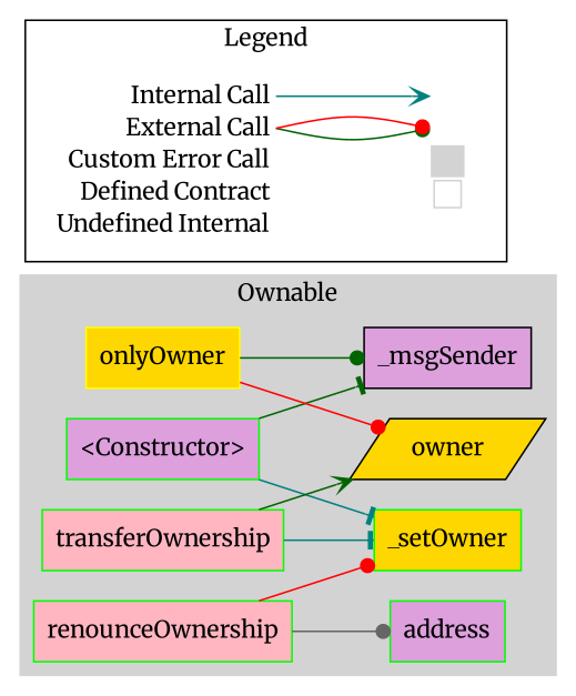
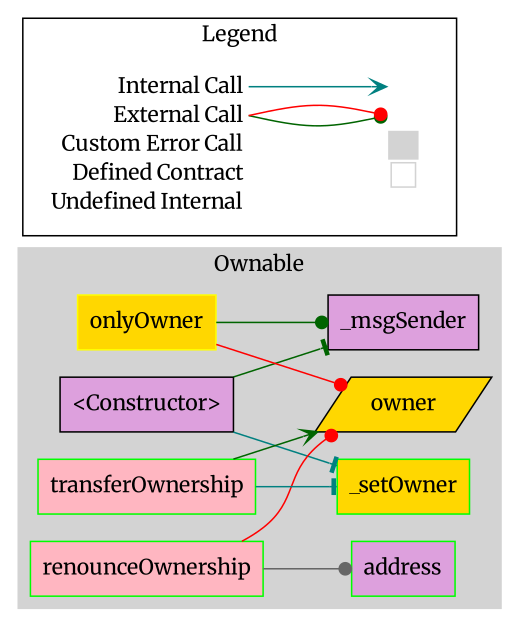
  digraph {
    compound=true
    fontname=Merriweather
    rankdir=LR
    node [color=green fillcolor=plum fontname=Merriweather shape=box style=filled]
    edge [arrowhead=dot color=darkgreen fontname=Merriweather]
-   n1 [label="<Constructor>"]
+   n1 [color=black label="<Constructor>"]
    n2 [fillcolor=gold label=owner shape=parallelogram color=""]
    n3 [color=yellow fillcolor=gold label=onlyOwner]
    n4 [fillcolor=lightpink label=renounceOwnership]
    n5 [fillcolor=lightpink label=transferOwnership]
    n6 [fillcolor=gold label=_setOwner]
    n7 [label=_msgSender color=""]
    n8 [label=address]
    n9 [label=<<table border="0" cellpadding="2" cellspacing="0" cellborder="0">   <tr><td align="right" port="i1">Internal Call</td></tr>   <tr><td align="right" port="i2">External Call</td></tr>   <tr><td align="right" port="i2">Custom Error Call</td></tr>   <tr><td align="right" port="i3">Defined Contract</td></tr>   <tr><td align="right" port="i4">Undefined Internal</td></tr>   </table>> shape=plaintext color="" fillcolor="" style=""]
    n10 [label=<<table border="0" cellpadding="2" cellspacing="0" cellborder="0">   <tr><td port="i1">&nbsp;&nbsp;&nbsp;</td></tr>   <tr><td port="i2">&nbsp;&nbsp;&nbsp;</td></tr>   <tr><td port="i3" bgcolor="lightgray">&nbsp;&nbsp;&nbsp;</td></tr>   <tr><td port="i4">     <table border="1" cellborder="0" cellspacing="0" cellpadding="7" color="lightgray">       <tr>        <td></td>       </tr>      </table>   </td></tr>   </table>> shape=plaintext color="" fillcolor="" style=""]
    subgraph cluster_1 {
      bgcolor=lightgray
      color=lightgray
      label=Ownable
      style=filled
      n1
      n2
      n3
      n4
      n5
      n6
      n7
      n8
    }
    subgraph cluster_2 {
      label=Legend
      n9
      n10
    }
    n1 -> n6 [arrowhead=tee color=teal]
    n1 -> n7 [arrowhead=tee]
    n3 -> n2 [color=red]
    n3 -> n7
-   n4 -> n6 [color=red]
+   n4 -> n2 [color=red]
    n4 -> n8 [color=gray40]
    n5 -> n2 [arrowhead=vee]
    n5 -> n6 [arrowhead=tee color=teal]
    n9 -> n10 [arrowhead=vee color=teal headport="i1:w" tailport="i1:e"]
    n9 -> n10 [headport="i2:w" tailport="i2:e"]
    n9 -> n10 [color=red headport="i2:w" tailport="i2:e"]
  }
